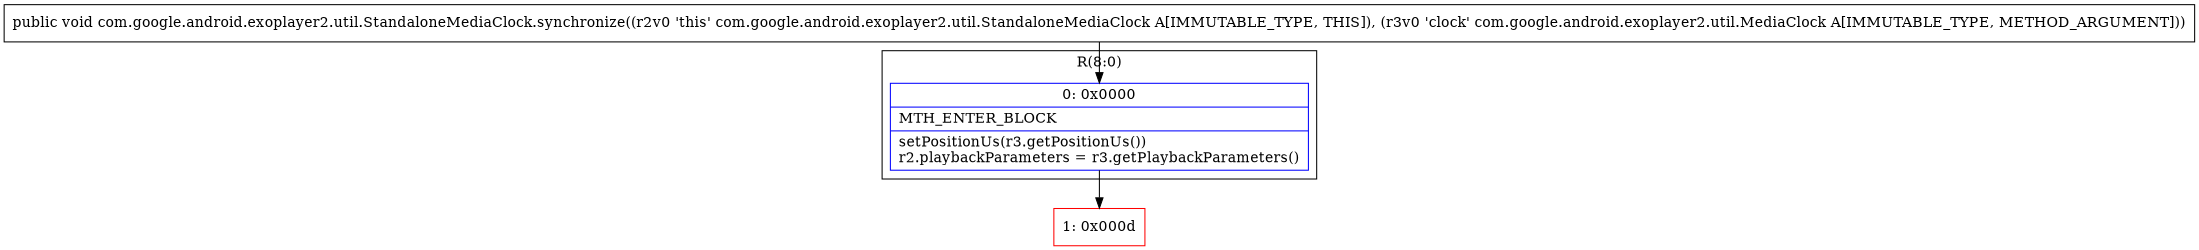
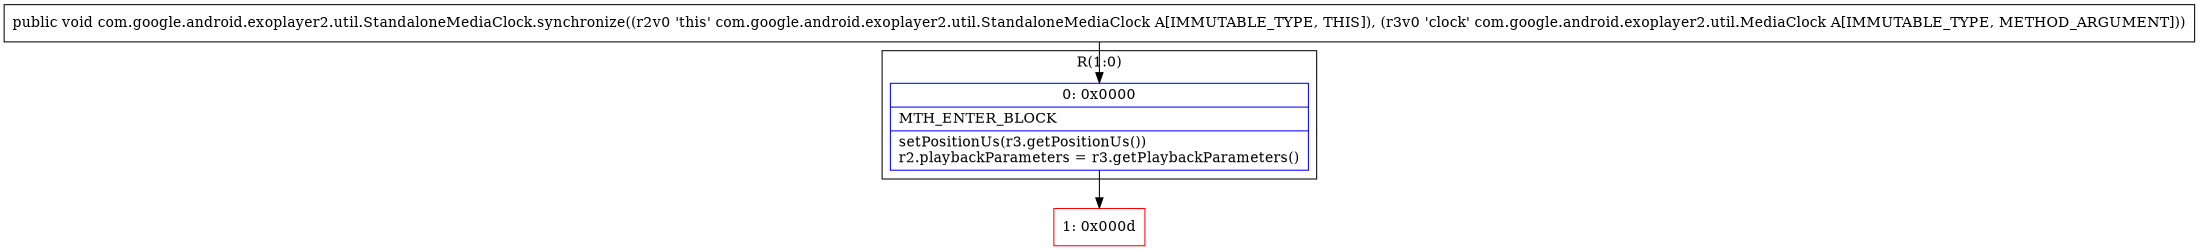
  digraph {
    node [shape=record]
    n1 [color=blue label="{0\:\ 0x0000|MTH_ENTER_BLOCK\l|setPositionUs(r3.getPositionUs())\lr2.playbackParameters = r3.getPlaybackParameters()\l}"]
    n2 [color=red label="{1\:\ 0x000d}"]
    n3 [label="{public void com.google.android.exoplayer2.util.StandaloneMediaClock.synchronize((r2v0 'this' com.google.android.exoplayer2.util.StandaloneMediaClock A[IMMUTABLE_TYPE, THIS]), (r3v0 'clock' com.google.android.exoplayer2.util.MediaClock A[IMMUTABLE_TYPE, METHOD_ARGUMENT])) }"]
    subgraph cluster_1 {
-     label="R(8:0)"
+     label="R(1:0)"
      n1
    }
    n1 -> n2
    n3 -> n1
  }
